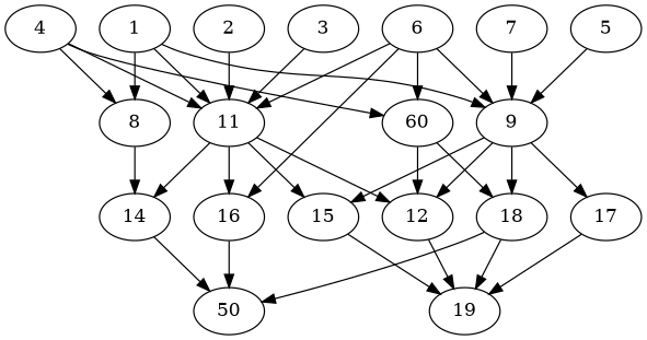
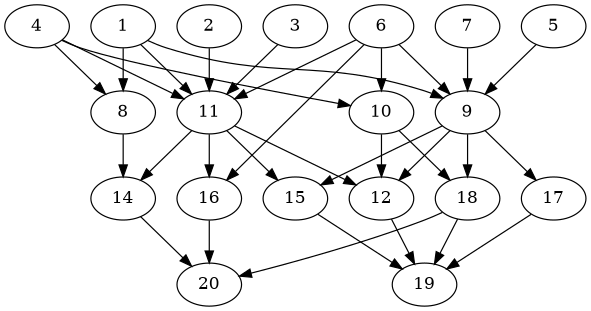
  digraph {
    node [alpha=0.02]
    1 [expect_size=18878464]
    8 [alpha=0.03 expect_size=44313600]
    9 [alpha=0.14 expect_size=7953408]
    11 [alpha=0.10 expect_size=31951872]
    14 [alpha=0.04 expect_size=11616256]
    12 [alpha=0.19 expect_size=36670464]
    15 [alpha=0.19 expect_size=27912192]
    17 [alpha=0.15 expect_size=19593216]
    18 [alpha=0.17 expect_size=42548224]
    16 [alpha=0.17 expect_size=18441216]
-   20 [alpha=0.18 expect_size=36352000 label=50]
+   20 [alpha=0.18 expect_size=36352000]
    19 [alpha=0.08 expect_size=50328576]
    2 [alpha=0.03 expect_size=48101376]
    3 [alpha=0.07 expect_size=29784064]
    4 [alpha=0.07 expect_size=11965440]
-   10 [expect_size=27808768 label=60]
+   10 [expect_size=27808768]
    5 [alpha=0.16 expect_size=32715776]
    6 [alpha=0.00 expect_size=31266816]
    7 [alpha=0.10 expect_size=11215872]
    1 -> 8
    1 -> 9
    1 -> 11
    8 -> 14
    9 -> 12
    9 -> 15
    9 -> 17
    9 -> 18
    11 -> 14
    11 -> 12
    11 -> 15
    11 -> 16
    14 -> 20
    12 -> 19
    15 -> 19
    17 -> 19
    18 -> 20
    18 -> 19
    16 -> 20
    2 -> 11
    3 -> 11
    4 -> 8
    4 -> 11
    4 -> 10
    10 -> 12
    10 -> 18
    5 -> 9
    6 -> 9
    6 -> 11
    6 -> 16
    6 -> 10
    7 -> 9
  }
